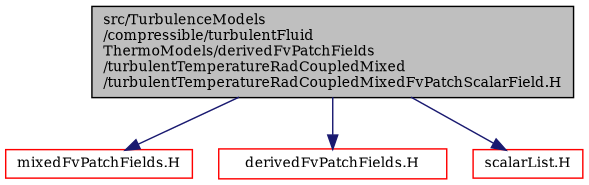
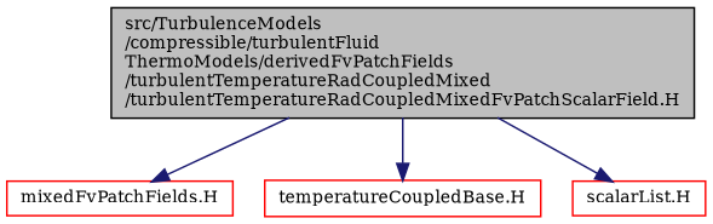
  digraph {
    fontname="DejaVu Serif"
    node [color=red fontname="DejaVu Serif" fontsize=10 shape=record]
    edge [color=midnightblue fontname="DejaVu Serif" fontsize=10 labelfontname=Helvetica labelfontsize=10 style=solid]
    n1 [color=black fillcolor=grey75 fontcolor=black height=0.2 label="src/TurbulenceModels\l/compressible/turbulentFluid\lThermoModels/derivedFvPatchFields\l/turbulentTemperatureRadCoupledMixed\l/turbulentTemperatureRadCoupledMixedFvPatchScalarField.H" style=filled width=0.4]
    n2 [height=0.2 label="mixedFvPatchFields.H" width=0.4]
-   n3 [height=0.2 label="derivedFvPatchFields.H" width=0.4]
+   n3 [height=0.2 label="temperatureCoupledBase.H" width=0.4]
    n4 [height=0.2 label="scalarList.H" width=0.4]
    n1 -> n2
    n1 -> n3
    n1 -> n4
  }
